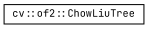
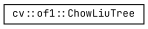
  digraph {
    rankdir=TB
    fontname="JetBrains Mono"
-   n1 [color=black fillcolor=white fontname="JetBrains Mono" fontsize=10 height=0.2 label="cv::of2::ChowLiuTree" shape=record style=filled width=0.4]
+   n1 [color=black fillcolor=white fontname="JetBrains Mono" fontsize=10 height=0.2 label="cv::of1::ChowLiuTree" shape=record style=filled width=0.4]
  }
